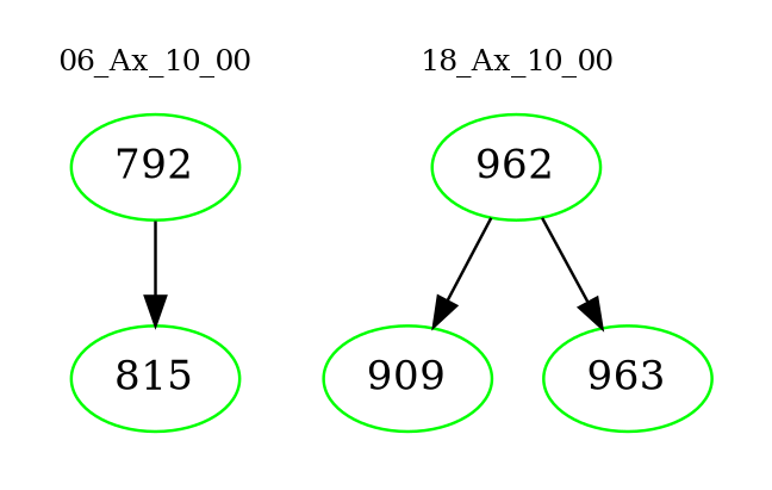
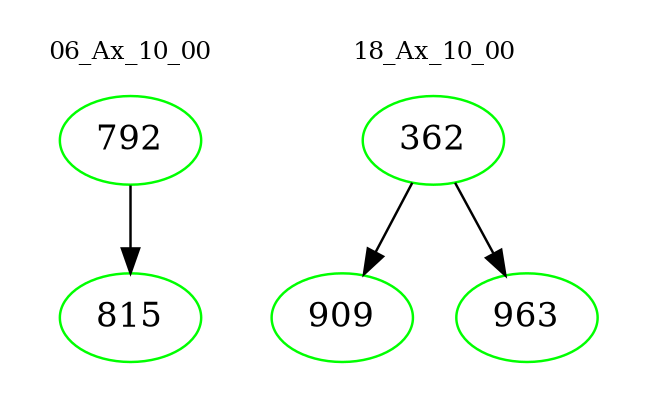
  digraph {
    node [color=green]
    edge [color=black]
    n1 [label=792]
    n2 [label=815]
-   n3 [label=962]
+   n3 [label=362]
    n4 [label=909]
    n5 [label=963]
    subgraph cluster_1 {
      color=white
      fontsize=10
      label="06_Ax_10_00"
      n1
      n2
    }
    subgraph cluster_2 {
      color=white
      fontsize=10
      label="18_Ax_10_00"
      n3
      n4
      n5
    }
    n1 -> n2
    n3 -> n4
    n3 -> n5
  }
